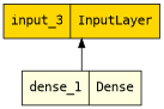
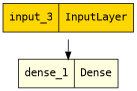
  digraph {
    concentrate=True
    rankdir=TB
    fontname="DejaVu Sans Mono"
    node [shape=record style=filled color=black fontname="DejaVu Sans Mono"]
    n1 [height=0.51389 label="input_3|InputLayer" width=1.9024 fillcolor=gold]
    n2 [height=0.51389 label="dense_1|Dense" width=1.5675 fillcolor=lightyellow]
-   n2 -> n1 [fontname="DejaVu Sans Mono"]
+   n1 -> n2 [fontname="DejaVu Sans Mono"]
  }
